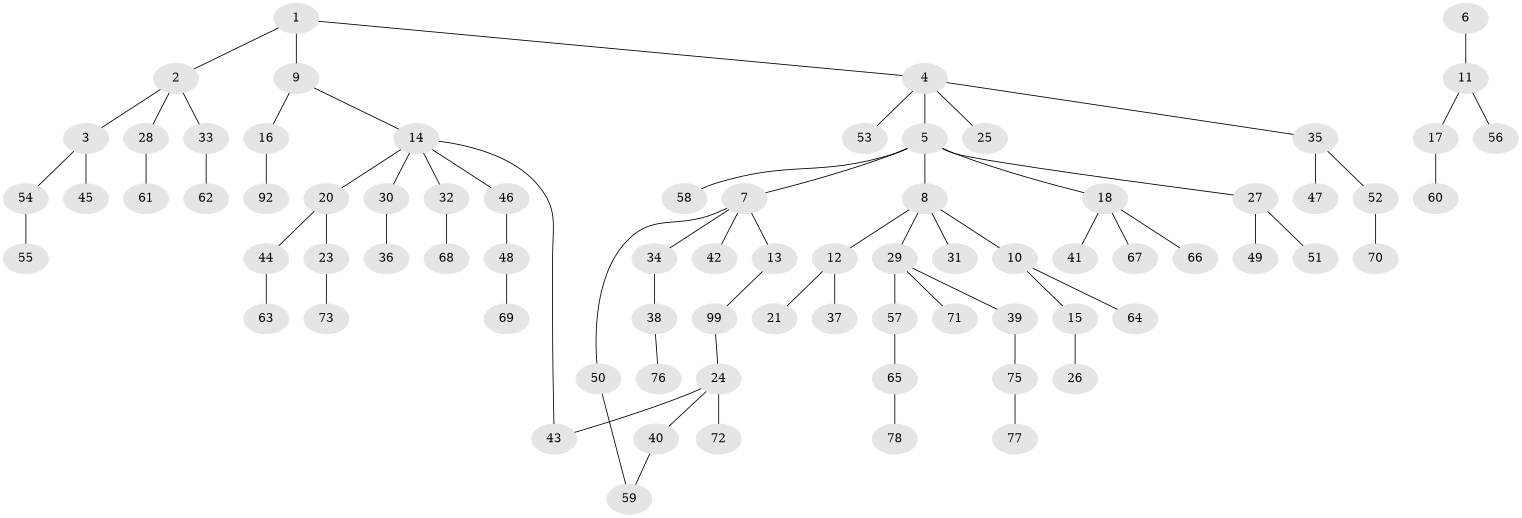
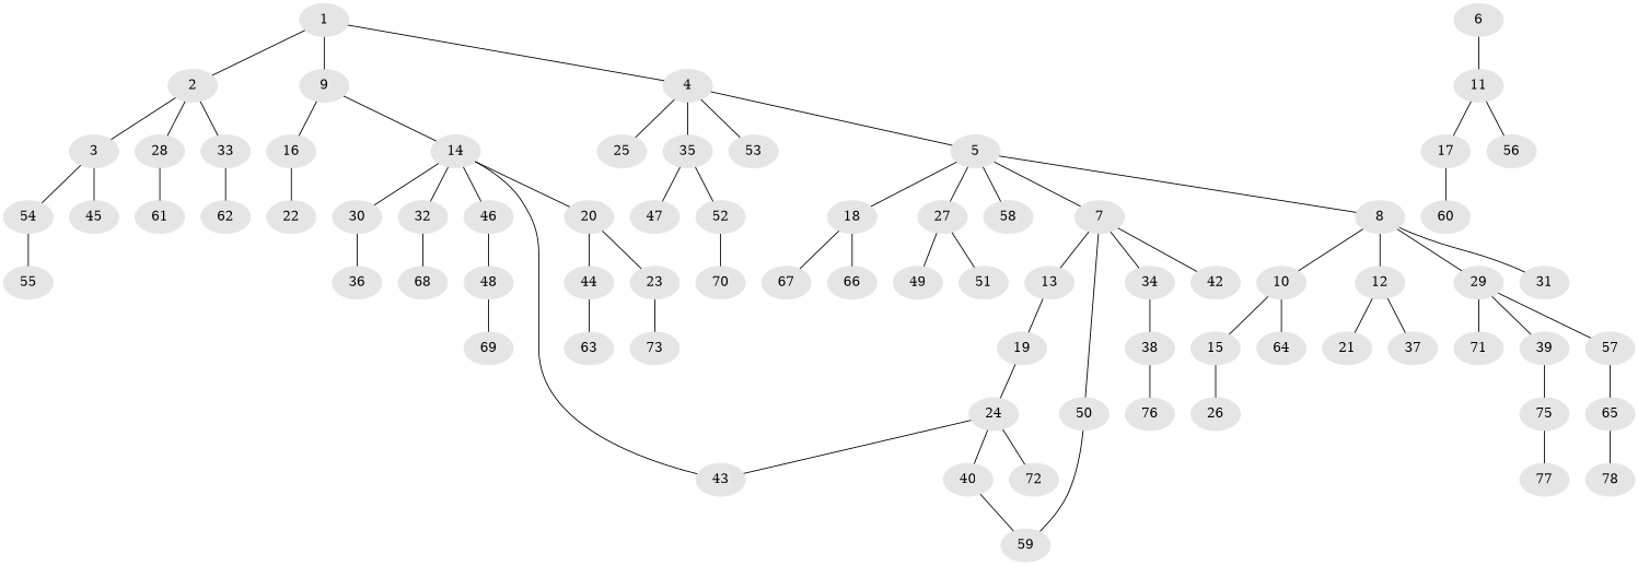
  graph {
    node [color=gray90 style=filled]
    1
    2
    4
    9
    3
    28
    33
    5
    25
    35
    53
    14
    16
    45
    54
    61
    62
    55
    7
    8
    18
    27
    58
    6
    11
    47
    52
    13
    34
    42
    50
    10
    12
    29
    31
-   41
    67
    66
    49
    51
    17
    56
-   19 [label=99]
+   19
    38
    59
    15
    64
    21
    37
    39
    57
    71
    20
    30
    32
    43
    46
-   22 [label=92]
+   22
    26
    60
    24
    23
    44
    36
    68
    48
    40
    72
    73
    63
    75
    65
    76
    70
    77
    69
    78
    1 -- 2
    1 -- 4
    1 -- 9
    2 -- 3
    2 -- 28
    2 -- 33
    4 -- 5
    4 -- 25
    4 -- 35
    4 -- 53
    9 -- 14
    9 -- 16
    3 -- 45
    3 -- 54
    28 -- 61
    33 -- 62
    5 -- 7
    5 -- 8
    5 -- 18
    5 -- 27
    5 -- 58
    35 -- 47
    35 -- 52
    14 -- 20
    14 -- 30
    14 -- 32
    14 -- 43
    14 -- 46
    16 -- 22
    54 -- 55
    7 -- 13
    7 -- 34
    7 -- 42
    7 -- 50
    8 -- 10
    8 -- 12
    8 -- 29
    8 -- 31
-   18 -- 41
    18 -- 67
    18 -- 66
    27 -- 49
    27 -- 51
    6 -- 11
    11 -- 17
    11 -- 56
    52 -- 70
    13 -- 19
    34 -- 38
    50 -- 59
    10 -- 15
    10 -- 64
    12 -- 21
    12 -- 37
    29 -- 39
    29 -- 57
    29 -- 71
    17 -- 60
    19 -- 24
    38 -- 76
    15 -- 26
    39 -- 75
    57 -- 65
    20 -- 23
    20 -- 44
    30 -- 36
    32 -- 68
    46 -- 48
    24 -- 43
    24 -- 40
    24 -- 72
    23 -- 73
    44 -- 63
    48 -- 69
    40 -- 59
    75 -- 77
    65 -- 78
  }
